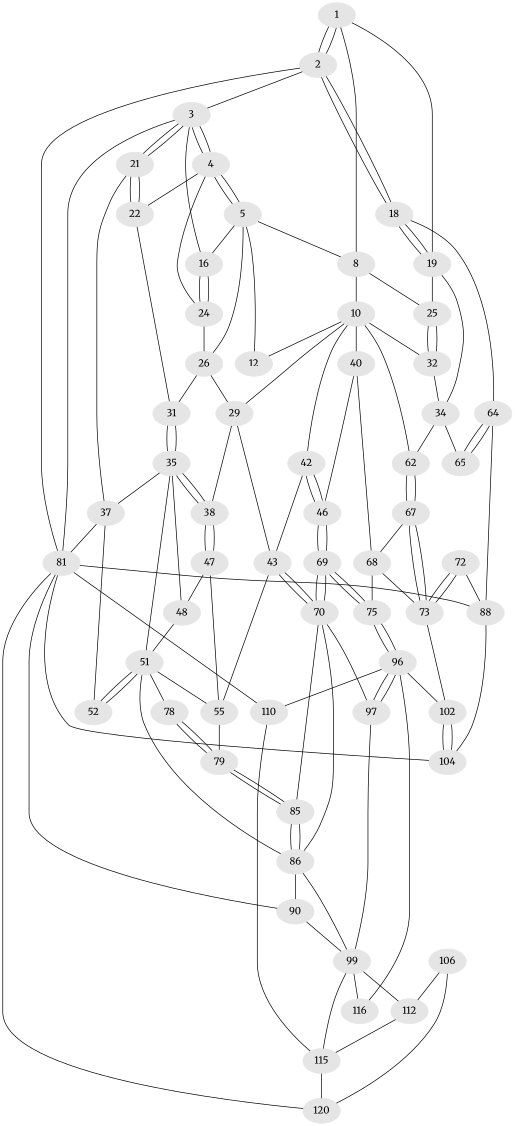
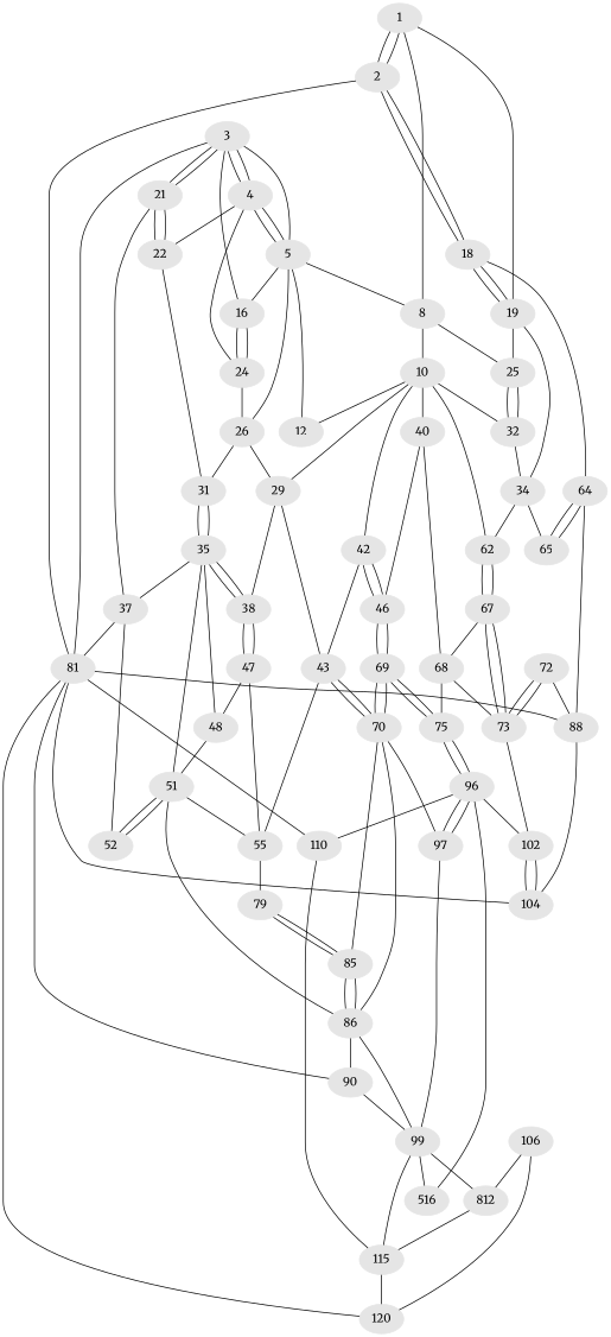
  graph {
    fontname=Merriweather
    node [color=gray90 fontname=Merriweather style=filled]
    edge [fontname=Merriweather]
    1 [super="+7"]
    2
    8 [super="+9"]
    19 [super="+20"]
    3
    18
    81 [super="+82"]
    10 [super="+33+11"]
    25
    34 [super="+61"]
    4 [super="+17"]
    21
    16
    64 [super="+83"]
    88 [super="+89+95"]
    90 [super="+101+91"]
    104
    110 [super="+118"]
    120
    5 [super="+6+13"]
    22
    24
    37 [super="+53"]
    12
    26 [super="+27"]
    31
    29 [super="+30"]
    32
    40 [super="+45"]
    42
    62
    38
    43 [super="+44"]
    46
    68 [super="+74"]
    67
    65 [super="+71"]
    52
    35 [super="+36"]
    47
    55 [super="+56"]
    70 [super="+76"]
    48 [super="+49"]
    51 [super="+57"]
-   78
    86 [super="+87+93"]
    69
    73 [super="+80"]
    75
    79
    85
    97 [super="+98"]
    99 [super="+105+100"]
    72
    102
    96 [super="+103"]
-   116
+   116 [label=516]
    115 [super="+119"]
-   112
+   112 [label=812]
    106 [super="+113"]
    1 -- 2
    1 -- 2
    1 -- 8
    1 -- 19
-   2 -- 3
+   5 -- 3
    2 -- 18
    2 -- 18
    2 -- 81
    8 -- 10
    8 -- 25
    19 -- 25
    19 -- 34
    3 -- 81
    3 -- 4
    3 -- 4
    3 -- 21
    3 -- 21
    3 -- 16
    18 -- 19
    18 -- 19
    18 -- 64
    81 -- 88
    81 -- 90
    81 -- 104
    81 -- 110
    81 -- 120
    10 -- 12
    10 -- 29
    10 -- 32
    10 -- 40 [weight=2]
    10 -- 42
    10 -- 62
    25 -- 32
    25 -- 32
    34 -- 62
    34 -- 65
    4 -- 5
    4 -- 5
    4 -- 22
    4 -- 24
    21 -- 22
    21 -- 22
    21 -- 37
    16 -- 24
    16 -- 24
    64 -- 88 [weight=2]
    64 -- 65 [weight=2]
    64 -- 65
    88 -- 104
    90 -- 99
    110 -- 115
    5 -- 8
    5 -- 16
    5 -- 12 [weight=2]
    5 -- 26
    22 -- 31
    24 -- 26
    37 -- 81
    37 -- 52
    26 -- 31
    26 -- 29
    31 -- 35
    31 -- 35
    29 -- 38
    29 -- 43
    32 -- 34
    40 -- 46
    40 -- 68
    42 -- 43
    42 -- 46
    42 -- 46
    62 -- 67
    62 -- 67
    38 -- 47
    38 -- 47
    43 -- 55
    43 -- 70 [weight=2]
    43 -- 70
    46 -- 69
    46 -- 69
    68 -- 73
    68 -- 75
    67 -- 68
    67 -- 73
    67 -- 73
    35 -- 37
    35 -- 38
    35 -- 38
    35 -- 48
    35 -- 51
    47 -- 55
    47 -- 48
    55 -- 79
    70 -- 86
    70 -- 85
    70 -- 97
    48 -- 51 [weight=2]
    51 -- 52 [weight=2]
    51 -- 52
    51 -- 55
-   51 -- 78 [weight=2]
    51 -- 86
-   78 -- 79
-   78 -- 79
    86 -- 90
    86 -- 99
    69 -- 70
    69 -- 70
    69 -- 75
    69 -- 75
    73 -- 102
    75 -- 96
    75 -- 96
    79 -- 85
    79 -- 85
    85 -- 86
    85 -- 86
    97 -- 99
    99 -- 116
    99 -- 115
    99 -- 112
    72 -- 88
    72 -- 73
    72 -- 73
    102 -- 104
    102 -- 104
    96 -- 110 [weight=2]
    96 -- 97 [weight=2]
    96 -- 97
    96 -- 102
    96 -- 116 [weight=2]
    115 -- 120
    112 -- 115
    106 -- 120
    106 -- 112
  }
